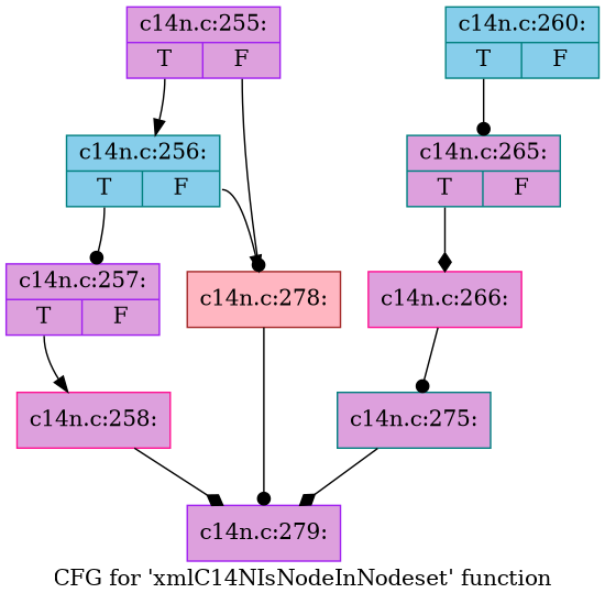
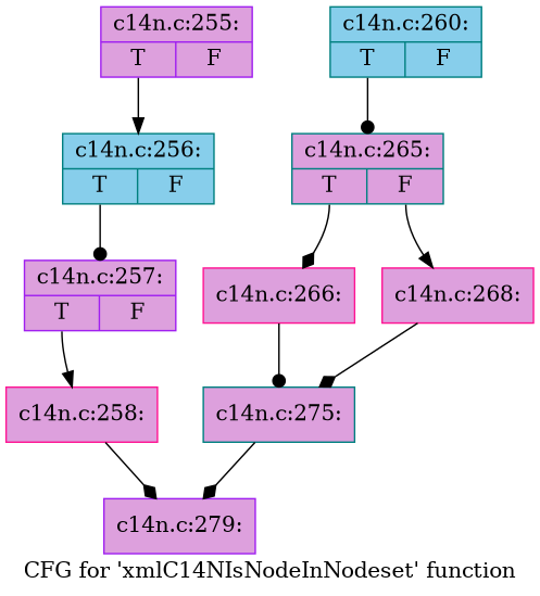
  digraph {
    label="CFG for 'xmlC14NIsNodeInNodeset' function"
    node [color=teal fillcolor=plum shape=record style=filled]
    edge [arrowhead=dot]
    n1 [color=purple label="{c14n.c:255:|{<s0>T|<s1>F}}"]
    n2 [fillcolor=skyblue label="{c14n.c:256:|{<s0>T|<s1>F}}"]
-   n3 [color=brown fillcolor=lightpink label="{c14n.c:278:}"]
    n4 [color=purple label="{c14n.c:257:|{<s0>T|<s1>F}}"]
    n5 [color=purple label="{c14n.c:279:}"]
    n6 [color=deeppink label="{c14n.c:258:}"]
    n7 [fillcolor=skyblue label="{c14n.c:260:|{<s0>T|<s1>F}}"]
    n8 [label="{c14n.c:265:|{<s0>T|<s1>F}}"]
+   n9 [color=deeppink label="{c14n.c:268:}"]
    n10 [color=deeppink label="{c14n.c:266:}"]
    n11 [label="{c14n.c:275:}"]
    n1 -> n2 [arrowhead=normal tailport=s0]
-   n1 -> n3 [tailport=s1]
-   n2 -> n3 [arrowhead=normal tailport=s1]
    n2 -> n4 [tailport=s0]
-   n3 -> n5
    n4 -> n6 [arrowhead=normal tailport=s0]
    n6 -> n5 [arrowhead=diamond]
    n7 -> n8 [tailport=s0]
+   n8 -> n9 [arrowhead=normal tailport=s1]
    n8 -> n10 [arrowhead=diamond tailport=s0]
+   n9 -> n11 [arrowhead=diamond]
    n10 -> n11
    n11 -> n5 [arrowhead=diamond]
  }
